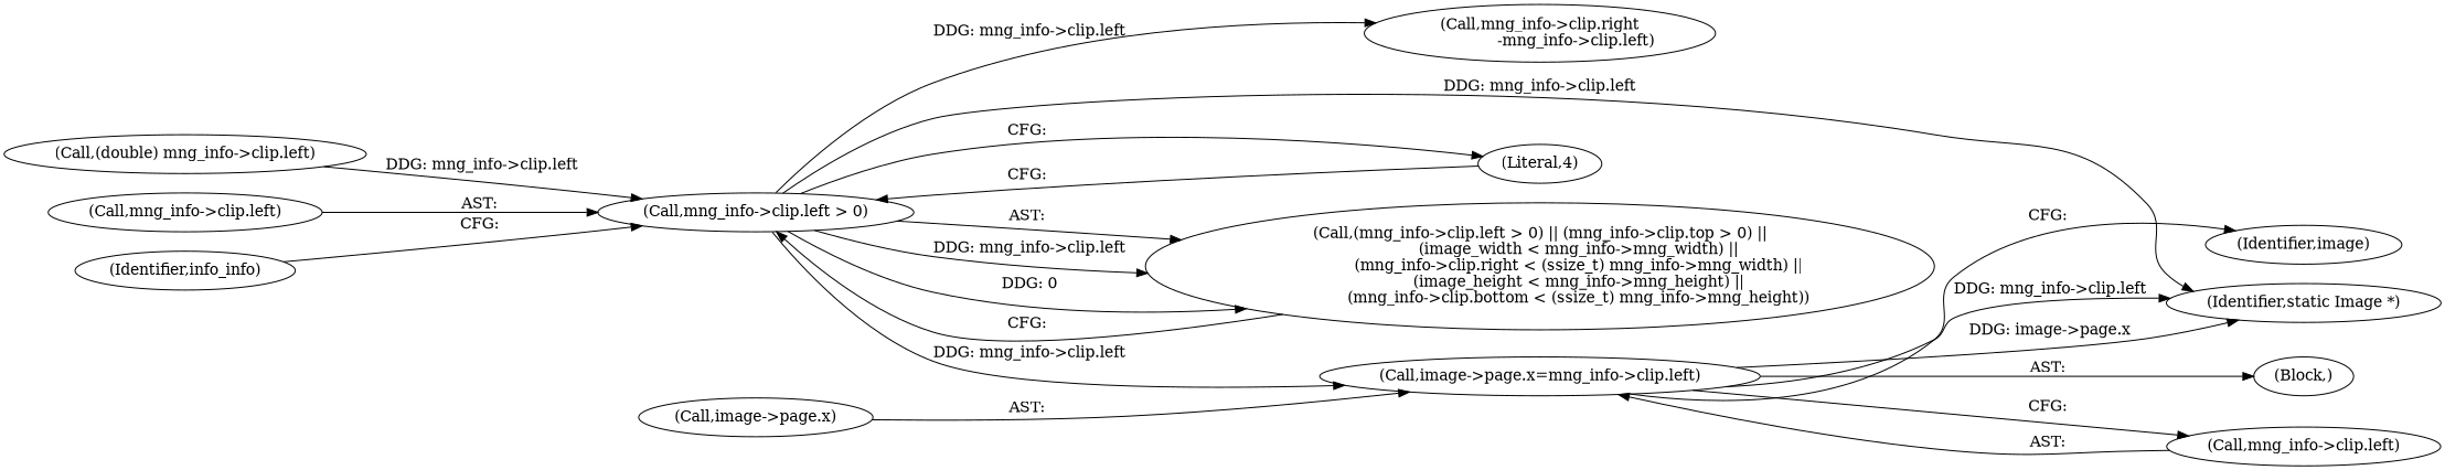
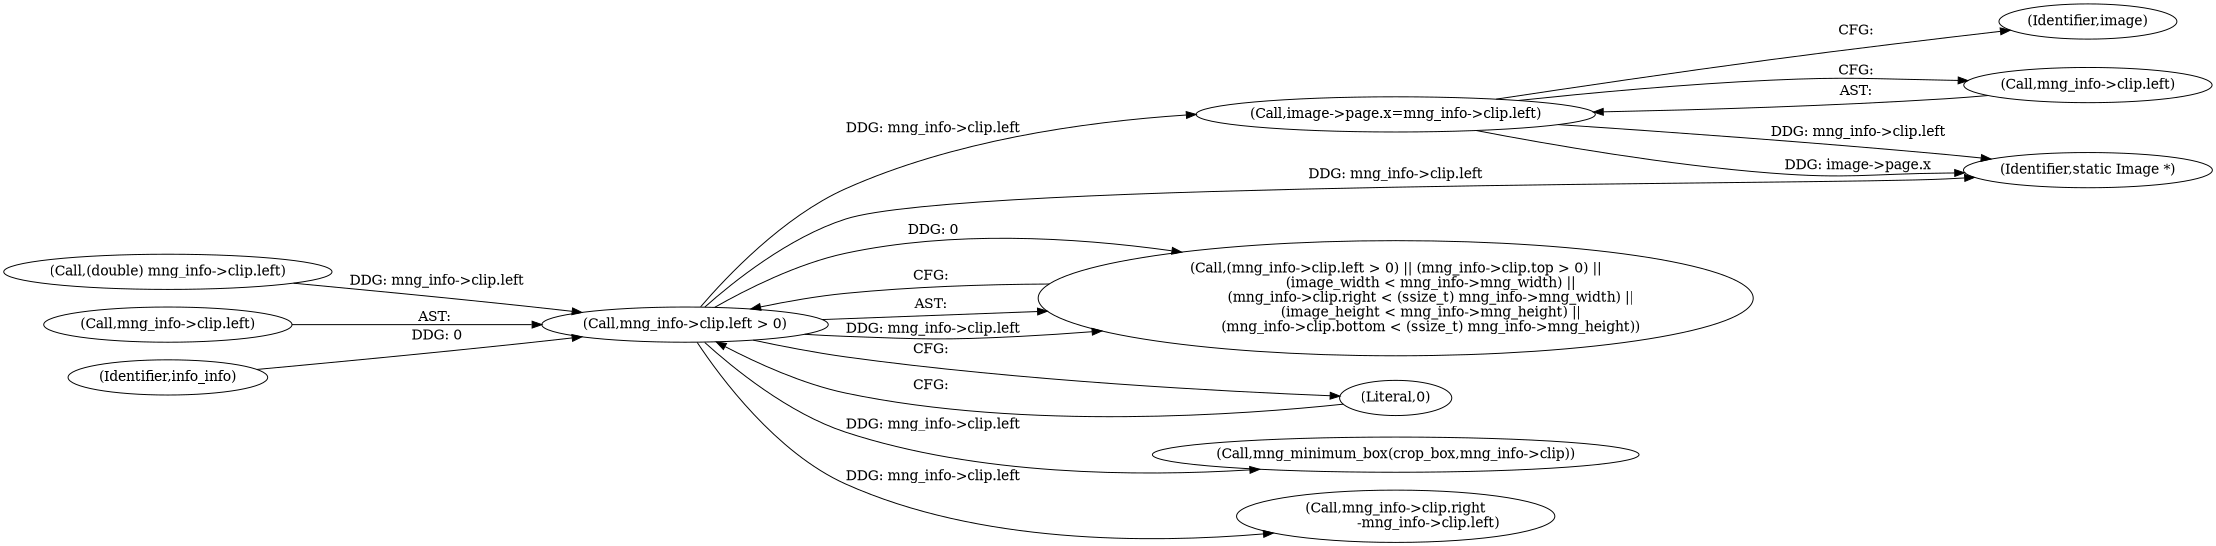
  digraph {
    rankdir=LR
    n1 [label="(Call,image->page.x=mng_info->clip.left)"]
    n2 [label="(Identifier,static Image *)"]
-   n3 [label="(Block,)"]
    n4 [label="(Call,mng_info->clip.left)"]
    n5 [label="(Identifier,image)"]
    n6 [label="(Call,mng_info->clip.left > 0)"]
    n7 [label="(Call,(mng_info->clip.left > 0) || (mng_info->clip.top > 0) ||\n                (image_width < mng_info->mng_width) ||\n                (mng_info->clip.right < (ssize_t) mng_info->mng_width) ||\n                (image_height < mng_info->mng_height) ||\n                (mng_info->clip.bottom < (ssize_t) mng_info->mng_height))"]
-   n8 [label="(Literal,4)"]
+   n8 [label="(Literal,0)"]
+   n9 [label="(Call,mng_minimum_box(crop_box,mng_info->clip))"]
    n10 [label="(Call,mng_info->clip.right\n               -mng_info->clip.left)"]
    n11 [label="(Call,(double) mng_info->clip.left)"]
-   n12 [label="(Call,image->page.x)"]
    n13 [label="(Call,mng_info->clip.left)"]
    n14 [label="(Identifier,info_info)"]
    n1 -> n2 [label="DDG: mng_info->clip.left"]
    n1 -> n2 [label="DDG: image->page.x"]
-   n1 -> n3 [label="AST: "]
    n1 -> n4 [label="CFG: "]
    n1 -> n5 [label="CFG: "]
    n4 -> n1 [label="AST: "]
    n6 -> n1 [label="DDG: mng_info->clip.left"]
    n6 -> n2 [label="DDG: mng_info->clip.left"]
    n6 -> n7 [label="AST: "]
    n6 -> n7 [label="DDG: mng_info->clip.left"]
    n6 -> n7 [label="DDG: 0"]
    n6 -> n8 [label="CFG: "]
+   n6 -> n9 [label="DDG: mng_info->clip.left"]
    n6 -> n10 [label="DDG: mng_info->clip.left"]
    n7 -> n6 [label="CFG: "]
    n8 -> n6 [label="CFG: "]
    n11 -> n6 [label="DDG: mng_info->clip.left"]
-   n12 -> n1 [label="AST: "]
    n13 -> n6 [label="AST: "]
-   n14 -> n6 [label="CFG: "]
+   n14 -> n6 [label="DDG: 0"]
  }
